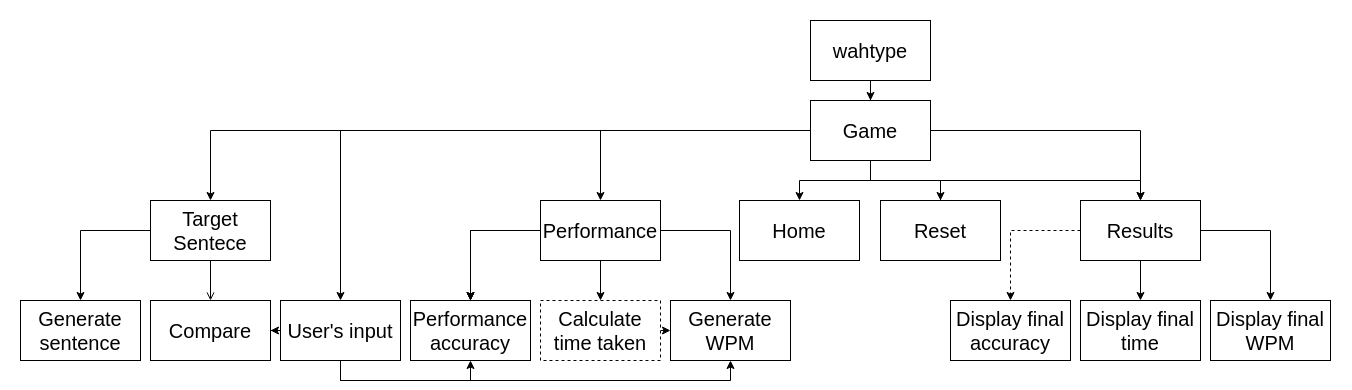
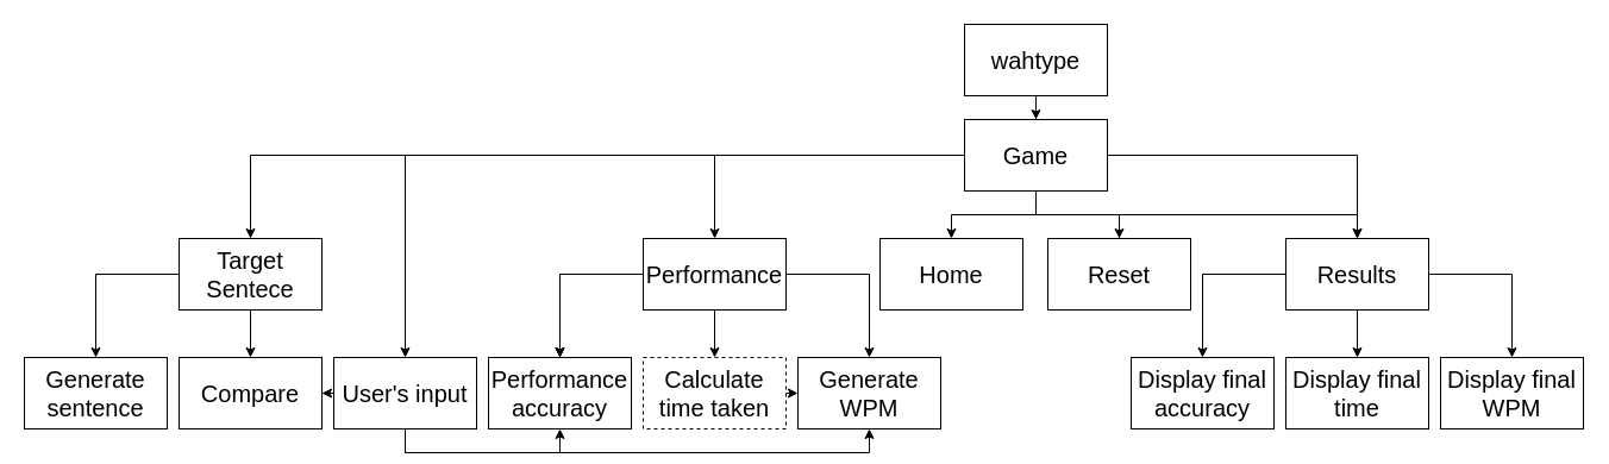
  <mxCell id="0" />
  <mxCell id="1" parent="0" />
  <mxCell id="2" value="" style="edgeStyle=orthogonalEdgeStyle;rounded=0;orthogonalLoop=1;jettySize=auto;html=1;" parent="1" source="3" target="10" edge="1"><mxGeometry relative="1" as="geometry" /></mxCell>
  <mxCell id="3" value="&lt;font style=&quot;font-size: 20px;&quot;&gt;wahtype&lt;/font&gt;" style="rounded=0;whiteSpace=wrap;html=1;" parent="1" vertex="1"><mxGeometry x="810" y="20" width="120" height="60" as="geometry" /></mxCell>
  <mxCell id="4" value="" style="edgeStyle=orthogonalEdgeStyle;rounded=0;orthogonalLoop=1;jettySize=auto;html=1;" parent="1" source="10" target="13" edge="1"><mxGeometry relative="1" as="geometry" /></mxCell>
  <mxCell id="5" value="" style="edgeStyle=orthogonalEdgeStyle;rounded=0;orthogonalLoop=1;jettySize=auto;html=1;" parent="1" source="10" target="18" edge="1"><mxGeometry relative="1" as="geometry" /></mxCell>
  <mxCell id="6" value="" style="edgeStyle=orthogonalEdgeStyle;rounded=0;orthogonalLoop=1;jettySize=auto;html=1;" parent="1" source="10" target="25" edge="1"><mxGeometry relative="1" as="geometry" /></mxCell>
  <mxCell id="7" value="" style="edgeStyle=orthogonalEdgeStyle;rounded=0;orthogonalLoop=1;jettySize=auto;html=1;" parent="1" source="10" target="33" edge="1"><mxGeometry relative="1" as="geometry" /></mxCell>
  <mxCell id="8" value="" style="edgeStyle=orthogonalEdgeStyle;rounded=0;orthogonalLoop=1;jettySize=auto;html=1;" parent="1" source="10" target="37" edge="1"><mxGeometry relative="1" as="geometry" /></mxCell>
  <mxCell id="9" value="" style="edgeStyle=orthogonalEdgeStyle;rounded=0;orthogonalLoop=1;jettySize=auto;html=1;" parent="1" source="10" target="39" edge="1"><mxGeometry relative="1" as="geometry" /></mxCell>
  <mxCell id="10" value="Game" style="rounded=0;whiteSpace=wrap;html=1;fontSize=20;" parent="1" vertex="1"><mxGeometry x="810" y="100" width="120" height="60" as="geometry" /></mxCell>
  <mxCell id="11" value="" style="edgeStyle=orthogonalEdgeStyle;rounded=0;orthogonalLoop=1;jettySize=auto;html=1;" parent="1" source="13" target="14" edge="1"><mxGeometry relative="1" as="geometry" /></mxCell>
- <mxCell id="12" value="" style="edgeStyle=orthogonalEdgeStyle;rounded=0;orthogonalLoop=1;jettySize=auto;html=1;endArrow=open;" parent="1" source="13" target="19" edge="1"><mxGeometry relative="1" as="geometry" /></mxCell>
+ <mxCell id="12" value="" style="edgeStyle=orthogonalEdgeStyle;rounded=0;orthogonalLoop=1;jettySize=auto;html=1;" parent="1" source="13" target="19" edge="1"><mxGeometry relative="1" as="geometry" /></mxCell>
  <mxCell id="13" value="Target Sentece" style="rounded=0;whiteSpace=wrap;html=1;fontSize=20;" parent="1" vertex="1"><mxGeometry x="150" y="200" width="120" height="60" as="geometry" /></mxCell>
  <mxCell id="14" value="Generate sentence" style="rounded=0;whiteSpace=wrap;html=1;fontSize=20;" parent="1" vertex="1"><mxGeometry x="20" y="300" width="120" height="60" as="geometry" /></mxCell>
  <mxCell id="15" value="" style="edgeStyle=orthogonalEdgeStyle;rounded=0;orthogonalLoop=1;jettySize=auto;html=1;" parent="1" source="18" target="19" edge="1"><mxGeometry relative="1" as="geometry" /></mxCell>
  <mxCell id="16" style="edgeStyle=orthogonalEdgeStyle;rounded=0;orthogonalLoop=1;jettySize=auto;html=1;exitX=0.5;exitY=1;exitDx=0;exitDy=0;entryX=0.5;entryY=1;entryDx=0;entryDy=0;" parent="1" source="18" target="27" edge="1"><mxGeometry relative="1" as="geometry" /></mxCell>
  <mxCell id="17" style="edgeStyle=orthogonalEdgeStyle;rounded=0;orthogonalLoop=1;jettySize=auto;html=1;exitX=0.5;exitY=1;exitDx=0;exitDy=0;entryX=0.5;entryY=1;entryDx=0;entryDy=0;" parent="1" source="18" target="26" edge="1"><mxGeometry relative="1" as="geometry" /></mxCell>
  <mxCell id="18" value="User's input" style="rounded=0;whiteSpace=wrap;html=1;fontSize=20;" parent="1" vertex="1"><mxGeometry x="280" y="300" width="120" height="60" as="geometry" /></mxCell>
  <mxCell id="19" value="Compare" style="rounded=0;whiteSpace=wrap;html=1;fontSize=20;" parent="1" vertex="1"><mxGeometry x="150" y="300" width="120" height="60" as="geometry" /></mxCell>
  <mxCell id="20" value="" style="edgeStyle=orthogonalEdgeStyle;rounded=0;orthogonalLoop=1;jettySize=auto;html=1;" parent="1" source="25" target="26" edge="1"><mxGeometry relative="1" as="geometry" /></mxCell>
  <mxCell id="21" value="" style="edgeStyle=orthogonalEdgeStyle;rounded=0;orthogonalLoop=1;jettySize=auto;html=1;" parent="1" source="25" target="27" edge="1"><mxGeometry relative="1" as="geometry" /></mxCell>
  <mxCell id="22" value="" style="edgeStyle=orthogonalEdgeStyle;rounded=0;orthogonalLoop=1;jettySize=auto;html=1;" parent="1" source="25" target="27" edge="1"><mxGeometry relative="1" as="geometry" /></mxCell>
  <mxCell id="23" value="" style="edgeStyle=orthogonalEdgeStyle;rounded=0;orthogonalLoop=1;jettySize=auto;html=1;" parent="1" source="25" target="27" edge="1"><mxGeometry relative="1" as="geometry" /></mxCell>
  <mxCell id="24" value="" style="edgeStyle=orthogonalEdgeStyle;rounded=0;orthogonalLoop=1;jettySize=auto;html=1;" parent="1" source="25" target="29" edge="1"><mxGeometry relative="1" as="geometry" /></mxCell>
  <mxCell id="25" value="Performance" style="rounded=0;whiteSpace=wrap;html=1;fontSize=20;" parent="1" vertex="1"><mxGeometry x="540" y="200" width="120" height="60" as="geometry" /></mxCell>
  <mxCell id="26" value="Generate WPM" style="rounded=0;whiteSpace=wrap;html=1;fontSize=20;" parent="1" vertex="1"><mxGeometry x="670" y="300" width="120" height="60" as="geometry" /></mxCell>
  <mxCell id="27" value="Performance accuracy" style="rounded=0;whiteSpace=wrap;html=1;fontSize=20;" parent="1" vertex="1"><mxGeometry x="410" y="300" width="120" height="60" as="geometry" /></mxCell>
  <mxCell id="28" style="edgeStyle=orthogonalEdgeStyle;rounded=0;orthogonalLoop=1;jettySize=auto;html=1;exitX=1;exitY=0.5;exitDx=0;exitDy=0;entryX=0;entryY=0.5;entryDx=0;entryDy=0;" parent="1" source="29" target="26" edge="1"><mxGeometry relative="1" as="geometry" /></mxCell>
  <mxCell id="29" value="&lt;div&gt;Calculate&lt;/div&gt;&lt;div&gt;time taken&lt;/div&gt;" style="rounded=0;whiteSpace=wrap;html=1;fontSize=20;dashed=1;" parent="1" vertex="1"><mxGeometry x="540" y="300" width="120" height="60" as="geometry" /></mxCell>
  <mxCell id="30" value="" style="edgeStyle=orthogonalEdgeStyle;rounded=0;orthogonalLoop=1;jettySize=auto;html=1;" parent="1" source="33" target="34" edge="1"><mxGeometry relative="1" as="geometry" /></mxCell>
  <mxCell id="31" value="" style="edgeStyle=orthogonalEdgeStyle;rounded=0;orthogonalLoop=1;jettySize=auto;html=1;" parent="1" source="33" target="35" edge="1"><mxGeometry relative="1" as="geometry" /></mxCell>
- <mxCell id="32" value="" style="edgeStyle=orthogonalEdgeStyle;rounded=0;orthogonalLoop=1;jettySize=auto;html=1;dashed=1;" parent="1" source="33" target="36" edge="1"><mxGeometry relative="1" as="geometry" /></mxCell>
+ <mxCell id="32" value="" style="edgeStyle=orthogonalEdgeStyle;rounded=0;orthogonalLoop=1;jettySize=auto;html=1;" parent="1" source="33" target="36" edge="1"><mxGeometry relative="1" as="geometry" /></mxCell>
  <mxCell id="33" value="Results" style="rounded=0;whiteSpace=wrap;html=1;fontSize=20;" parent="1" vertex="1"><mxGeometry x="1080" y="200" width="120" height="60" as="geometry" /></mxCell>
  <mxCell id="34" value="Display final WPM" style="rounded=0;whiteSpace=wrap;html=1;fontSize=20;" parent="1" vertex="1"><mxGeometry x="1210" y="300" width="120" height="60" as="geometry" /></mxCell>
  <mxCell id="35" value="Display final time" style="rounded=0;whiteSpace=wrap;html=1;fontSize=20;" parent="1" vertex="1"><mxGeometry x="1080" y="300" width="120" height="60" as="geometry" /></mxCell>
  <mxCell id="36" value="Display final accuracy" style="rounded=0;whiteSpace=wrap;html=1;fontSize=20;" parent="1" vertex="1"><mxGeometry x="950" y="300" width="120" height="60" as="geometry" /></mxCell>
  <mxCell id="37" value="Home" style="rounded=0;whiteSpace=wrap;html=1;fontSize=20;" parent="1" vertex="1"><mxGeometry x="739" y="200" width="120" height="60" as="geometry" /></mxCell>
  <mxCell id="38" style="edgeStyle=orthogonalEdgeStyle;rounded=0;orthogonalLoop=1;jettySize=auto;html=1;exitX=0.5;exitY=0;exitDx=0;exitDy=0;entryX=0.5;entryY=0;entryDx=0;entryDy=0;" parent="1" source="39" target="33" edge="1"><mxGeometry relative="1" as="geometry" /></mxCell>
  <mxCell id="39" value="Reset" style="rounded=0;whiteSpace=wrap;html=1;fontSize=20;" parent="1" vertex="1"><mxGeometry x="880" y="200" width="120" height="60" as="geometry" /></mxCell>
